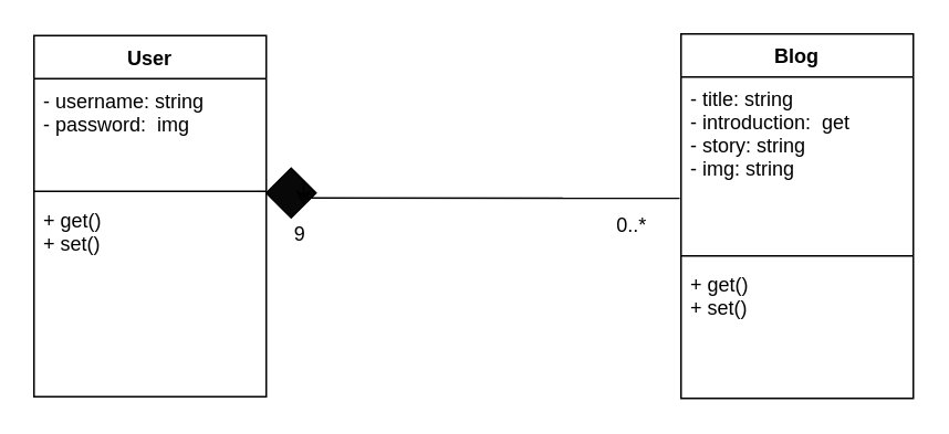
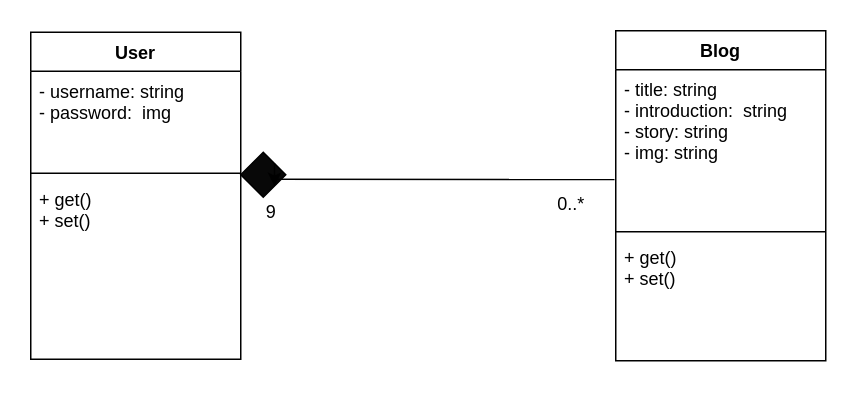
  <mxCell id="0" />
  <mxCell id="1" parent="0" />
  <mxCell id="2" value="User" style="swimlane;fontStyle=1;align=center;verticalAlign=top;childLayout=stackLayout;horizontal=1;startSize=26;horizontalStack=0;resizeParent=1;resizeParentMax=0;resizeLast=0;collapsible=1;marginBottom=0;" parent="1" vertex="1"><mxGeometry x="20" y="21" width="140" height="218" as="geometry"><mxRectangle x="290" y="365" width="60" height="26" as="alternateBounds" /></mxGeometry></mxCell>
  <mxCell id="3" value="- username: string&#10;- password:  img&#10;" style="text;strokeColor=none;fillColor=none;align=left;verticalAlign=top;spacingLeft=4;spacingRight=4;overflow=hidden;rotatable=0;points=[[0,0.5],[1,0.5]];portConstraint=eastwest;" parent="2" vertex="1"><mxGeometry y="26" width="140" height="64" as="geometry" /></mxCell>
  <mxCell id="4" value="" style="line;strokeWidth=1;fillColor=none;align=left;verticalAlign=middle;spacingTop=-1;spacingLeft=3;spacingRight=3;rotatable=0;labelPosition=right;points=[];portConstraint=eastwest;" parent="2" vertex="1"><mxGeometry y="90" width="140" height="8" as="geometry" /></mxCell>
  <mxCell id="5" value="+ get()&#10;+ set()&#10;" style="text;strokeColor=none;fillColor=none;align=left;verticalAlign=top;spacingLeft=4;spacingRight=4;overflow=hidden;rotatable=0;points=[[0,0.5],[1,0.5]];portConstraint=eastwest;" parent="2" vertex="1"><mxGeometry y="98" width="140" height="120" as="geometry" /></mxCell>
  <mxCell id="6" value="Blog" style="swimlane;fontStyle=1;align=center;verticalAlign=top;childLayout=stackLayout;horizontal=1;startSize=26;horizontalStack=0;resizeParent=1;resizeParentMax=0;resizeLast=0;collapsible=1;marginBottom=0;" parent="1" vertex="1"><mxGeometry x="410" y="20" width="140" height="220" as="geometry"><mxRectangle x="290" y="365" width="60" height="26" as="alternateBounds" /></mxGeometry></mxCell>
- <mxCell id="7" value="- title: string&#10;- introduction:  get&#10;- story: string&#10;- img: string" style="text;strokeColor=none;fillColor=none;align=left;verticalAlign=top;spacingLeft=4;spacingRight=4;overflow=hidden;rotatable=0;points=[[0,0.5],[1,0.5]];portConstraint=eastwest;" parent="6" vertex="1"><mxGeometry y="26" width="140" height="104" as="geometry" /></mxCell>
+ <mxCell id="7" value="- title: string&#10;- introduction:  string&#10;- story: string&#10;- img: string" style="text;strokeColor=none;fillColor=none;align=left;verticalAlign=top;spacingLeft=4;spacingRight=4;overflow=hidden;rotatable=0;points=[[0,0.5],[1,0.5]];portConstraint=eastwest;" parent="6" vertex="1"><mxGeometry y="26" width="140" height="104" as="geometry" /></mxCell>
  <mxCell id="8" value="" style="line;strokeWidth=1;fillColor=none;align=left;verticalAlign=middle;spacingTop=-1;spacingLeft=3;spacingRight=3;rotatable=0;labelPosition=right;points=[];portConstraint=eastwest;" parent="6" vertex="1"><mxGeometry y="130" width="140" height="8" as="geometry" /></mxCell>
  <mxCell id="9" value="+ get()&#10;+ set()&#10;&#10;" style="text;strokeColor=none;fillColor=none;align=left;verticalAlign=top;spacingLeft=4;spacingRight=4;overflow=hidden;rotatable=0;points=[[0,0.5],[1,0.5]];portConstraint=eastwest;" parent="6" vertex="1"><mxGeometry y="138" width="140" height="82" as="geometry" /></mxCell>
  <mxCell id="10" style="edgeStyle=orthogonalEdgeStyle;rounded=0;orthogonalLoop=1;jettySize=auto;html=1;exitX=0;exitY=0;exitDx=0;exitDy=0;" parent="1" source="11" edge="1"><mxGeometry relative="1" as="geometry"><mxPoint x="180" y="121" as="targetPoint" /></mxGeometry></mxCell>
  <mxCell id="11" value="" style="rhombus;whiteSpace=wrap;html=1;rounded=0;fillColor=#080808;" parent="1" vertex="1"><mxGeometry x="160" y="101" width="30" height="30" as="geometry" /></mxCell>
  <mxCell id="12" value="" style="endArrow=none;html=1;rounded=0;entryX=-0.006;entryY=0.704;entryDx=0;entryDy=0;entryPerimeter=0;" parent="1" target="7" edge="1"><mxGeometry width="50" height="50" relative="1" as="geometry"><mxPoint x="180" y="119" as="sourcePoint" /><mxPoint x="240" y="71" as="targetPoint" /></mxGeometry></mxCell>
  <mxCell id="13" style="edgeStyle=orthogonalEdgeStyle;rounded=0;orthogonalLoop=1;jettySize=auto;html=1;exitX=1;exitY=0;exitDx=0;exitDy=0;entryX=1;entryY=1;entryDx=0;entryDy=0;" parent="1" source="11" target="11" edge="1"><mxGeometry relative="1" as="geometry" /></mxCell>
  <mxCell id="14" value="9" style="text;html=1;align=center;verticalAlign=middle;resizable=0;points=[];autosize=1;strokeColor=none;fillColor=none;" parent="1" vertex="1"><mxGeometry x="170" y="131" width="20" height="20" as="geometry" /></mxCell>
  <mxCell id="15" value="0..*" style="text;html=1;align=center;verticalAlign=middle;resizable=0;points=[];autosize=1;strokeColor=none;fillColor=none;" parent="1" vertex="1"><mxGeometry x="365" y="126" width="30" height="20" as="geometry" /></mxCell>
